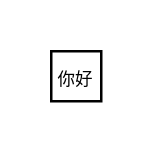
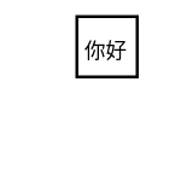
  <mxCell id="0" />
  <mxCell id="1" parent="0" />
- <mxCell id="2" value="&lt;font style=&quot;font-size: 7px;&quot;&gt;你好&lt;/font&gt;" style="whiteSpace=wrap;html=1;aspect=fixed;" vertex="1" parent="1"><mxGeometry x="20" y="20" width="20" height="20" as="geometry" /></mxCell>
+ <mxCell id="2" value="&lt;font style=&quot;font-size: 7px;&quot;&gt;你好&lt;/font&gt;" style="whiteSpace=wrap;html=1;aspect=fixed;" vertex="1" parent="1"><mxGeometry x="25" y="5" width="20" height="20" as="geometry" /></mxCell>
